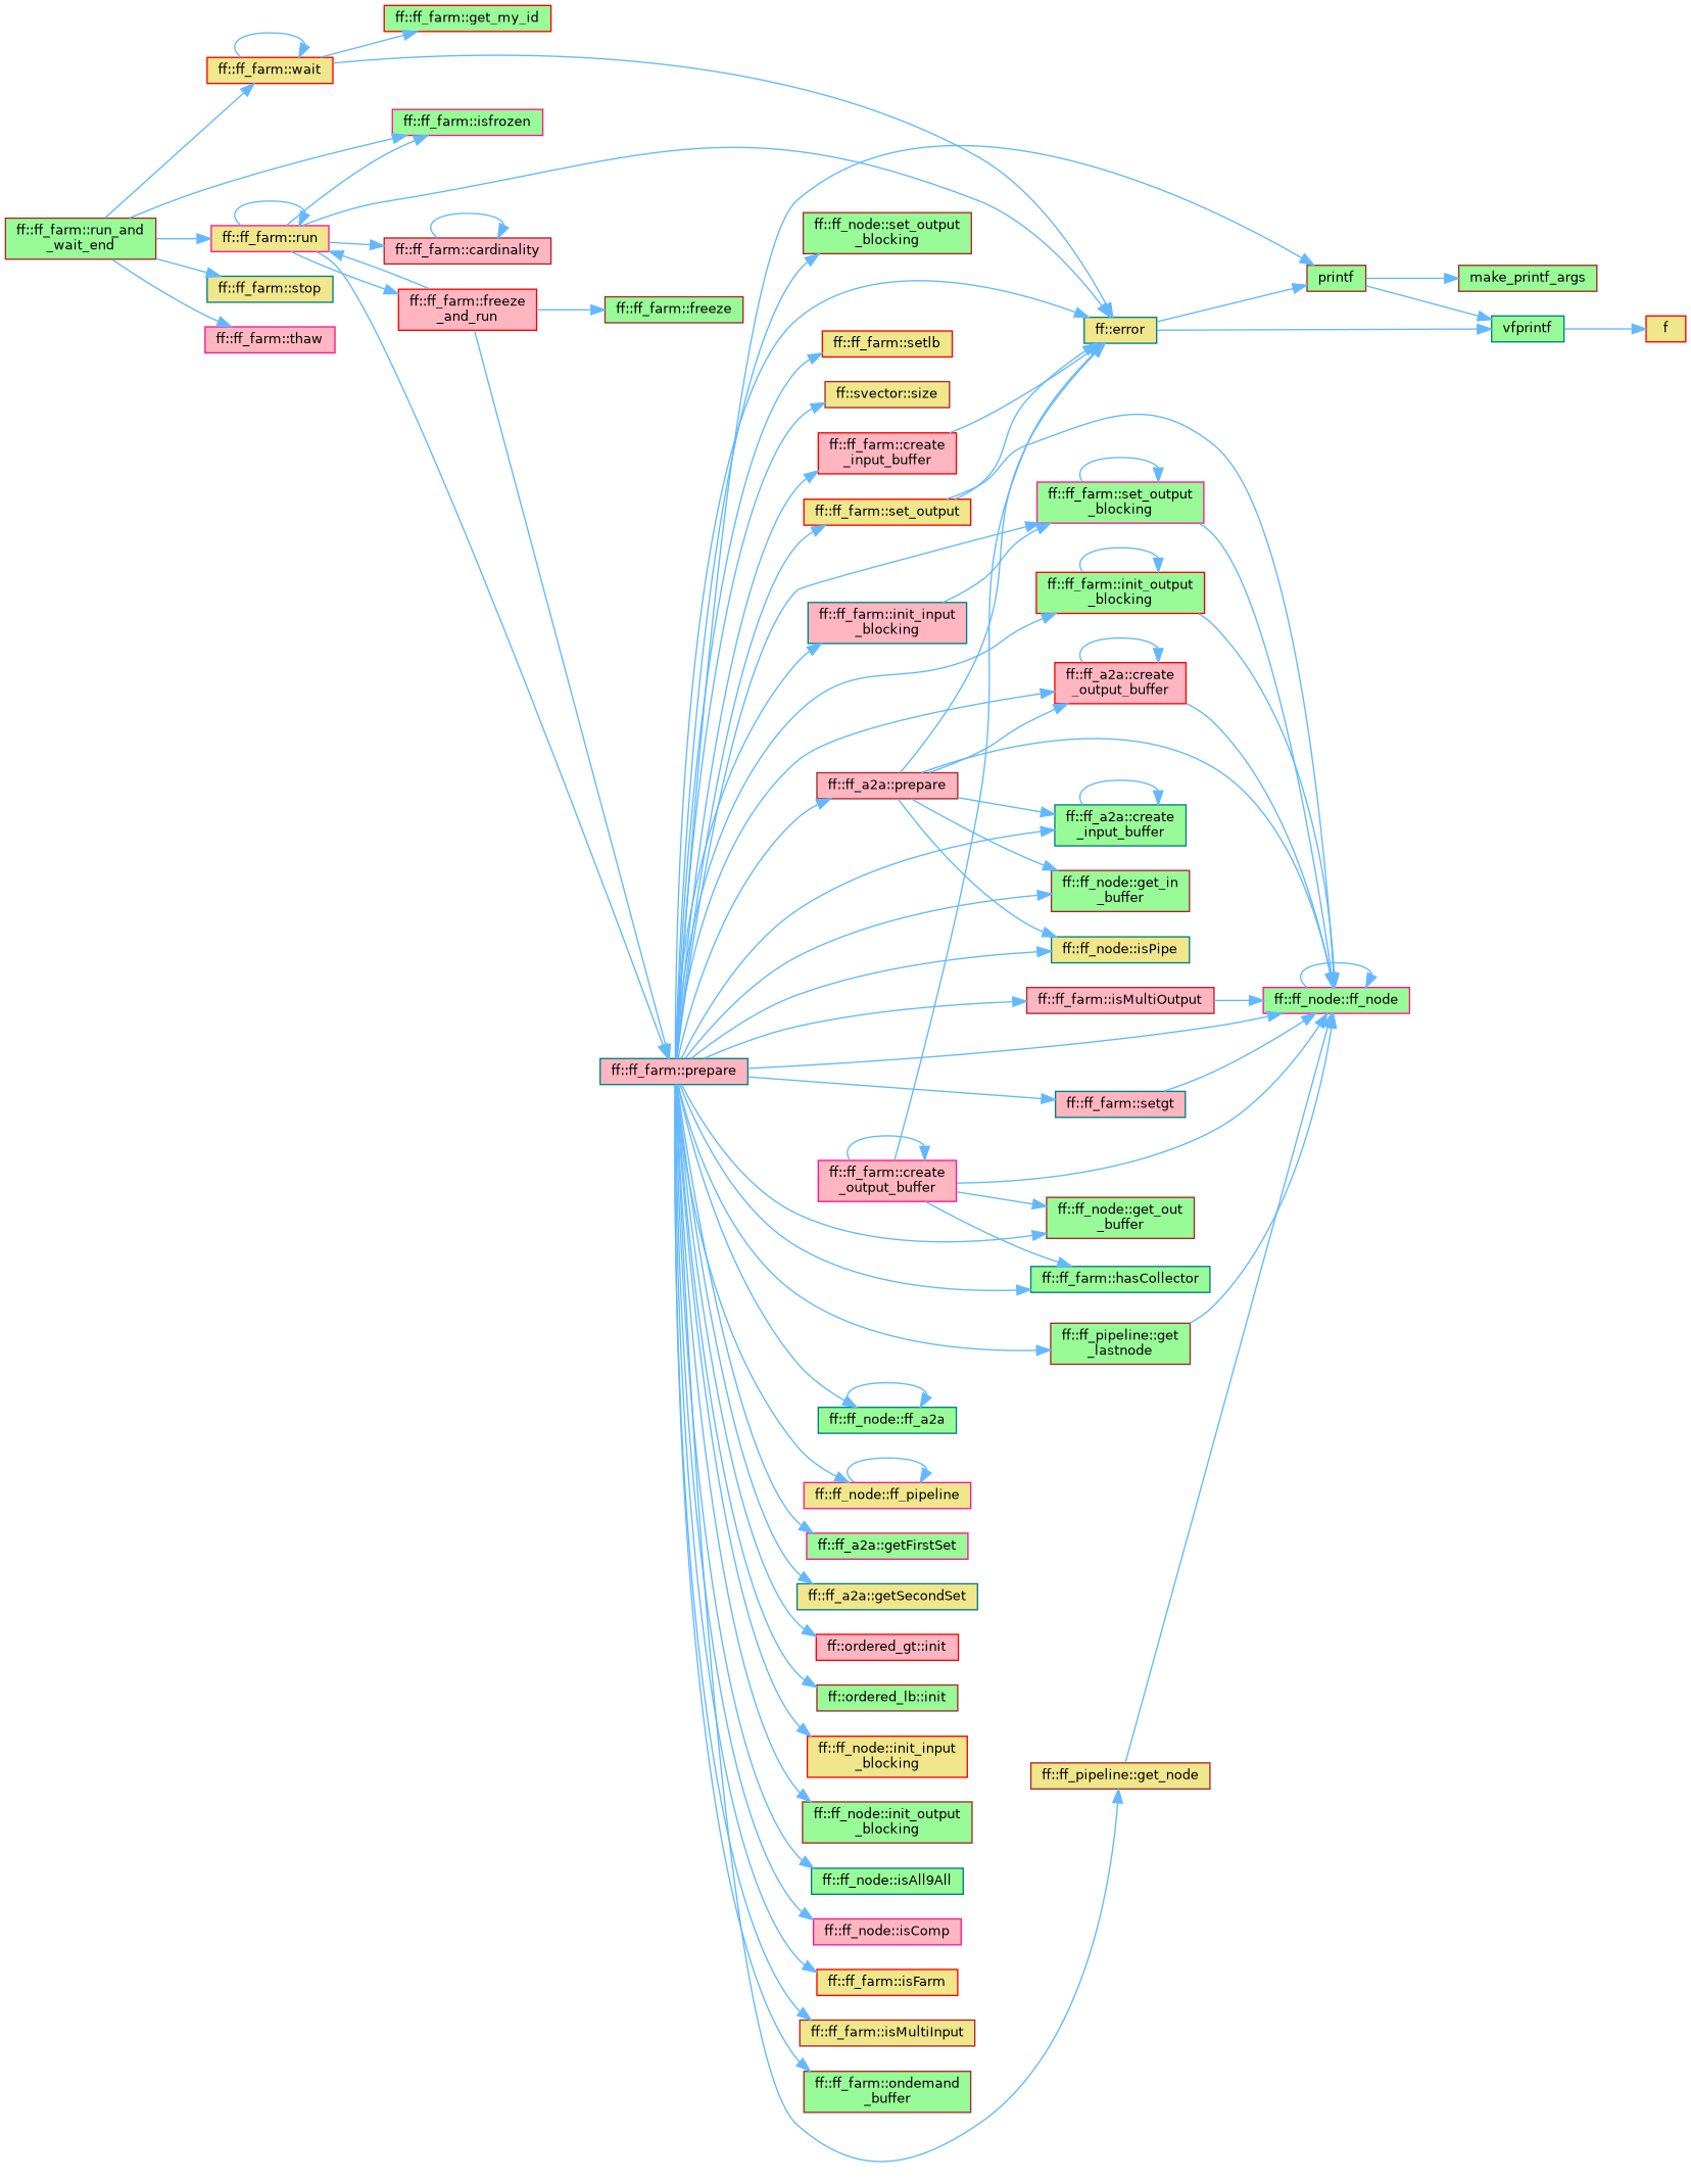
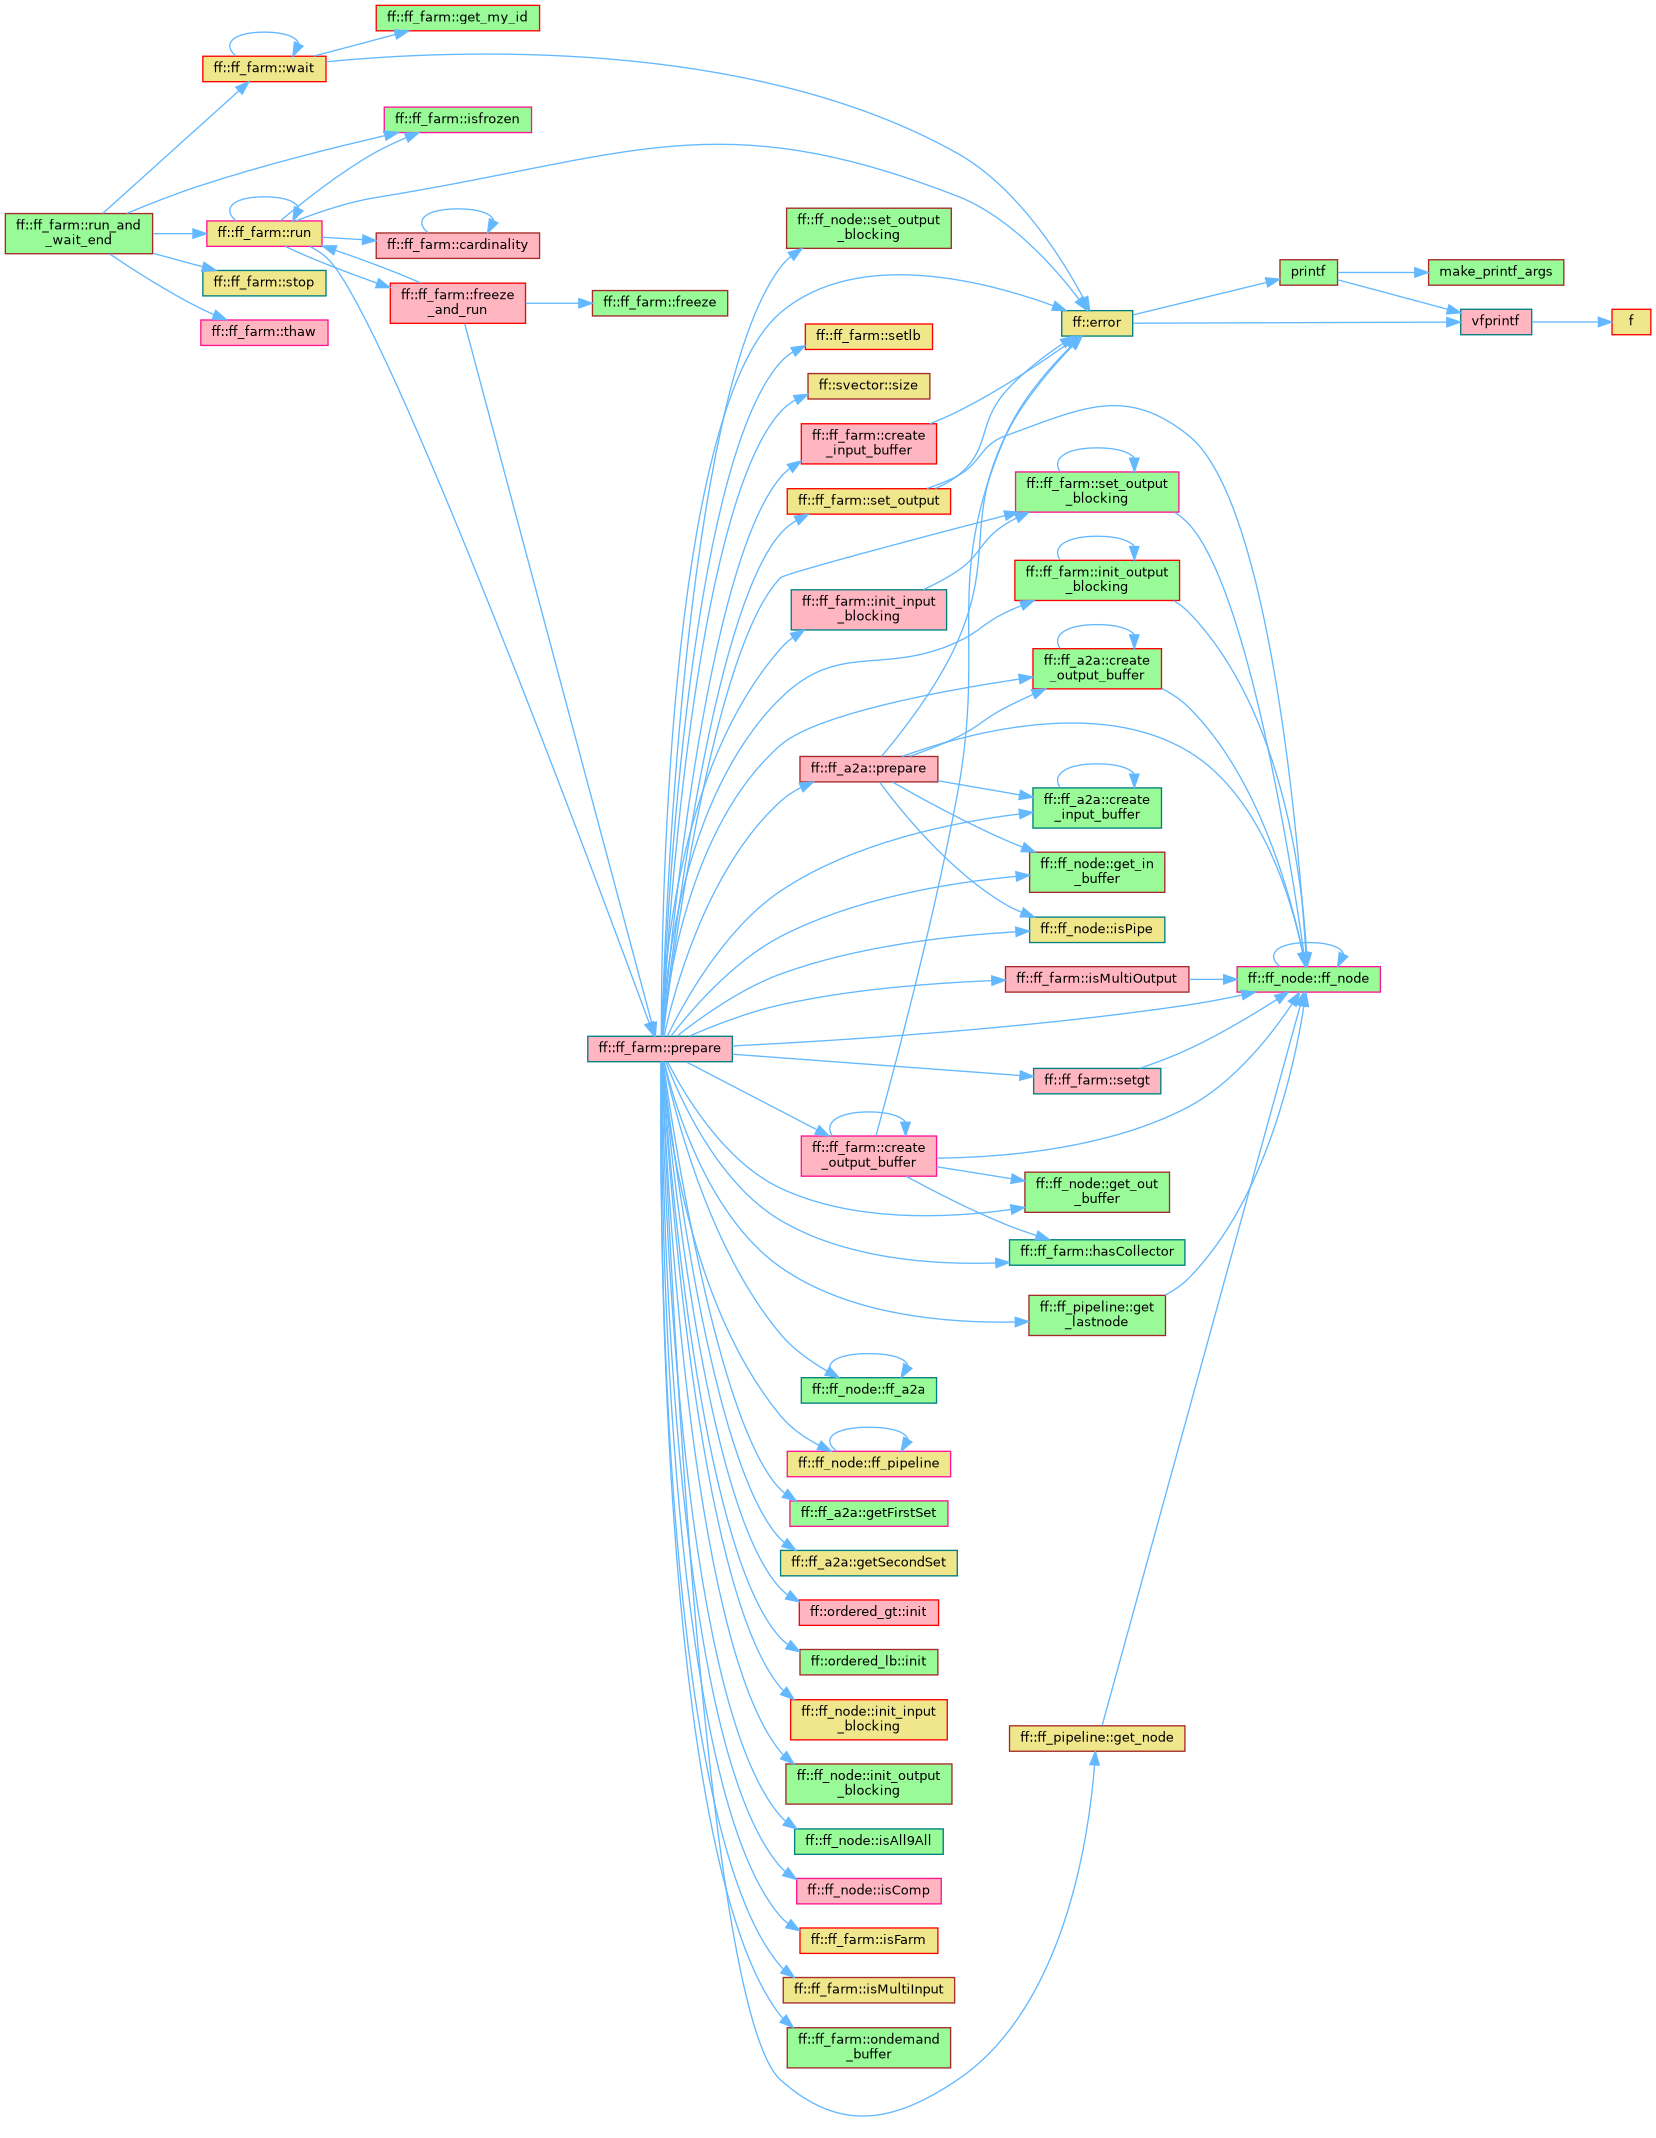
  digraph {
    rankdir=LR
    node [color=brown fillcolor=palegreen fontname=Helvetica fontsize=10 shape=box style=filled]
    edge [color=steelblue1 fontname=Helvetica fontsize=10 labelfontname=Helvetica labelfontsize=10 style=solid]
    n1 [fontcolor=black height=0.2 label="ff::ff_farm::run_and\l_wait_end" width=0.4]
    n2 [color=deeppink height=0.2 label="ff::ff_farm::isfrozen" width=0.4]
    n3 [color=deeppink fillcolor=khaki height=0.2 label="ff::ff_farm::run" width=0.4]
    n4 [color=teal fillcolor=khaki height=0.2 label="ff::ff_farm::stop" width=0.4]
    n5 [color=deeppink fillcolor=lightpink height=0.2 label="ff::ff_farm::thaw" width=0.4]
    n6 [color=red fillcolor=khaki height=0.2 label="ff::ff_farm::wait" width=0.4]
    n7 [fillcolor=lightpink height=0.2 label="ff::ff_farm::cardinality" width=0.4]
    n8 [color=teal fillcolor=khaki height=0.2 label="ff::error" width=0.4]
    n9 [color=red fillcolor=lightpink height=0.2 label="ff::ff_farm::freeze\l_and_run" width=0.4]
    n10 [color=teal fillcolor=lightpink height=0.2 label="ff::ff_farm::prepare" width=0.4]
    n11 [color=red height=0.2 label="ff::ff_farm::get_my_id" width=0.4]
    n12 [height=0.2 label=printf width=0.4]
-   n13 [color=teal height=0.2 label=vfprintf width=0.4]
+   n13 [color=teal fillcolor=lightpink height=0.2 label=vfprintf width=0.4]
    n14 [height=0.2 label="ff::ff_farm::freeze" width=0.4]
    n15 [color=teal height=0.2 label="ff::ff_a2a::create\l_input_buffer" width=0.4]
    n16 [color=red fillcolor=lightpink height=0.2 label="ff::ff_farm::create\l_input_buffer" width=0.4]
-   n17 [color=red fillcolor=lightpink height=0.2 label="ff::ff_a2a::create\l_output_buffer" width=0.4]
+   n17 [color=red height=0.2 label="ff::ff_a2a::create\l_output_buffer" width=0.4]
    n18 [color=deeppink height=0.2 label="ff::ff_node::ff_node" width=0.4]
    n19 [color=deeppink fillcolor=lightpink height=0.2 label="ff::ff_farm::create\l_output_buffer" width=0.4]
    n20 [height=0.2 label="ff::ff_node::get_out\l_buffer" width=0.4]
    n21 [color=teal height=0.2 label="ff::ff_farm::hasCollector" width=0.4]
    n22 [color=teal height=0.2 label="ff::ff_node::ff_a2a" width=0.4]
    n23 [color=deeppink fillcolor=khaki height=0.2 label="ff::ff_node::ff_pipeline" width=0.4]
    n24 [height=0.2 label="ff::ff_node::get_in\l_buffer" width=0.4]
    n25 [height=0.2 label="ff::ff_pipeline::get\l_lastnode" width=0.4]
    n26 [fillcolor=khaki height=0.2 label="ff::ff_pipeline::get_node" width=0.4]
    n27 [color=deeppink height=0.2 label="ff::ff_a2a::getFirstSet" width=0.4]
    n28 [color=teal fillcolor=khaki height=0.2 label="ff::ff_a2a::getSecondSet" width=0.4]
    n29 [color=red fillcolor=lightpink height=0.2 label="ff::ordered_gt::init" width=0.4]
    n30 [height=0.2 label="ff::ordered_lb::init" width=0.4]
    n31 [color=teal fillcolor=lightpink height=0.2 label="ff::ff_farm::init_input\l_blocking" width=0.4]
    n32 [color=deeppink height=0.2 label="ff::ff_farm::set_output\l_blocking" width=0.4]
    n33 [color=red fillcolor=khaki height=0.2 label="ff::ff_node::init_input\l_blocking" width=0.4]
    n34 [color=red height=0.2 label="ff::ff_farm::init_output\l_blocking" width=0.4]
    n35 [height=0.2 label="ff::ff_node::init_output\l_blocking" width=0.4]
    n36 [color=teal height=0.2 label="ff::ff_node::isAll9All" width=0.4]
    n37 [color=deeppink fillcolor=lightpink height=0.2 label="ff::ff_node::isComp" width=0.4]
    n38 [color=red fillcolor=khaki height=0.2 label="ff::ff_farm::isFarm" width=0.4]
    n39 [fillcolor=khaki height=0.2 label="ff::ff_farm::isMultiInput" width=0.4]
    n40 [fillcolor=lightpink height=0.2 label="ff::ff_farm::isMultiOutput" width=0.4]
    n41 [color=teal fillcolor=khaki height=0.2 label="ff::ff_node::isPipe" width=0.4]
    n42 [height=0.2 label="ff::ff_farm::ondemand\l_buffer" width=0.4]
    n43 [fillcolor=lightpink height=0.2 label="ff::ff_a2a::prepare" width=0.4]
    n44 [color=red fillcolor=khaki height=0.2 label="ff::ff_farm::set_output" width=0.4]
    n45 [height=0.2 label="ff::ff_node::set_output\l_blocking" width=0.4]
    n46 [color=teal fillcolor=lightpink height=0.2 label="ff::ff_farm::setgt" width=0.4]
    n47 [color=red fillcolor=khaki height=0.2 label="ff::ff_farm::setlb" width=0.4]
    n48 [fillcolor=khaki height=0.2 label="ff::svector::size" width=0.4]
    n49 [height=0.2 label=make_printf_args width=0.4]
    n50 [color=red fillcolor=khaki height=0.2 label=f width=0.4]
    n1 -> n2
    n1 -> n3
    n1 -> n4
    n1 -> n5
    n1 -> n6
    n3 -> n2
    n3 -> n3
    n3 -> n7
    n3 -> n8
    n3 -> n9
    n3 -> n10
    n6 -> n6
    n6 -> n8
    n6 -> n11
    n7 -> n7
    n8 -> n12
    n8 -> n13
    n9 -> n3
    n9 -> n10
    n9 -> n14
    n10 -> n8
    n10 -> n15
    n10 -> n16
    n10 -> n17
    n10 -> n18
-   n10 -> n12
+   n10 -> n19
    n10 -> n20
    n10 -> n21
    n10 -> n22
    n10 -> n23
    n10 -> n24
    n10 -> n25
    n10 -> n26
    n10 -> n27
    n10 -> n28
    n10 -> n29
    n10 -> n30
    n10 -> n31
    n10 -> n32
    n10 -> n33
    n10 -> n34
    n10 -> n35
    n10 -> n36
    n10 -> n37
    n10 -> n38
    n10 -> n39
    n10 -> n40
    n10 -> n41
    n10 -> n42
    n10 -> n43
    n10 -> n44
    n10 -> n45
    n10 -> n46
    n10 -> n47
    n10 -> n48
    n12 -> n13
    n12 -> n49
    n13 -> n50
    n15 -> n15
    n16 -> n8
    n17 -> n17
    n17 -> n18
    n18 -> n18
    n19 -> n8
    n19 -> n18
    n19 -> n19
    n19 -> n20
    n19 -> n21
    n22 -> n22
    n23 -> n23
    n25 -> n18
    n26 -> n18
    n31 -> n32
    n32 -> n18
    n32 -> n32
    n34 -> n18
    n34 -> n34
    n40 -> n18
    n43 -> n8
    n43 -> n15
    n43 -> n17
    n43 -> n18
    n43 -> n24
    n43 -> n41
    n44 -> n8
    n44 -> n18
    n46 -> n18
  }
